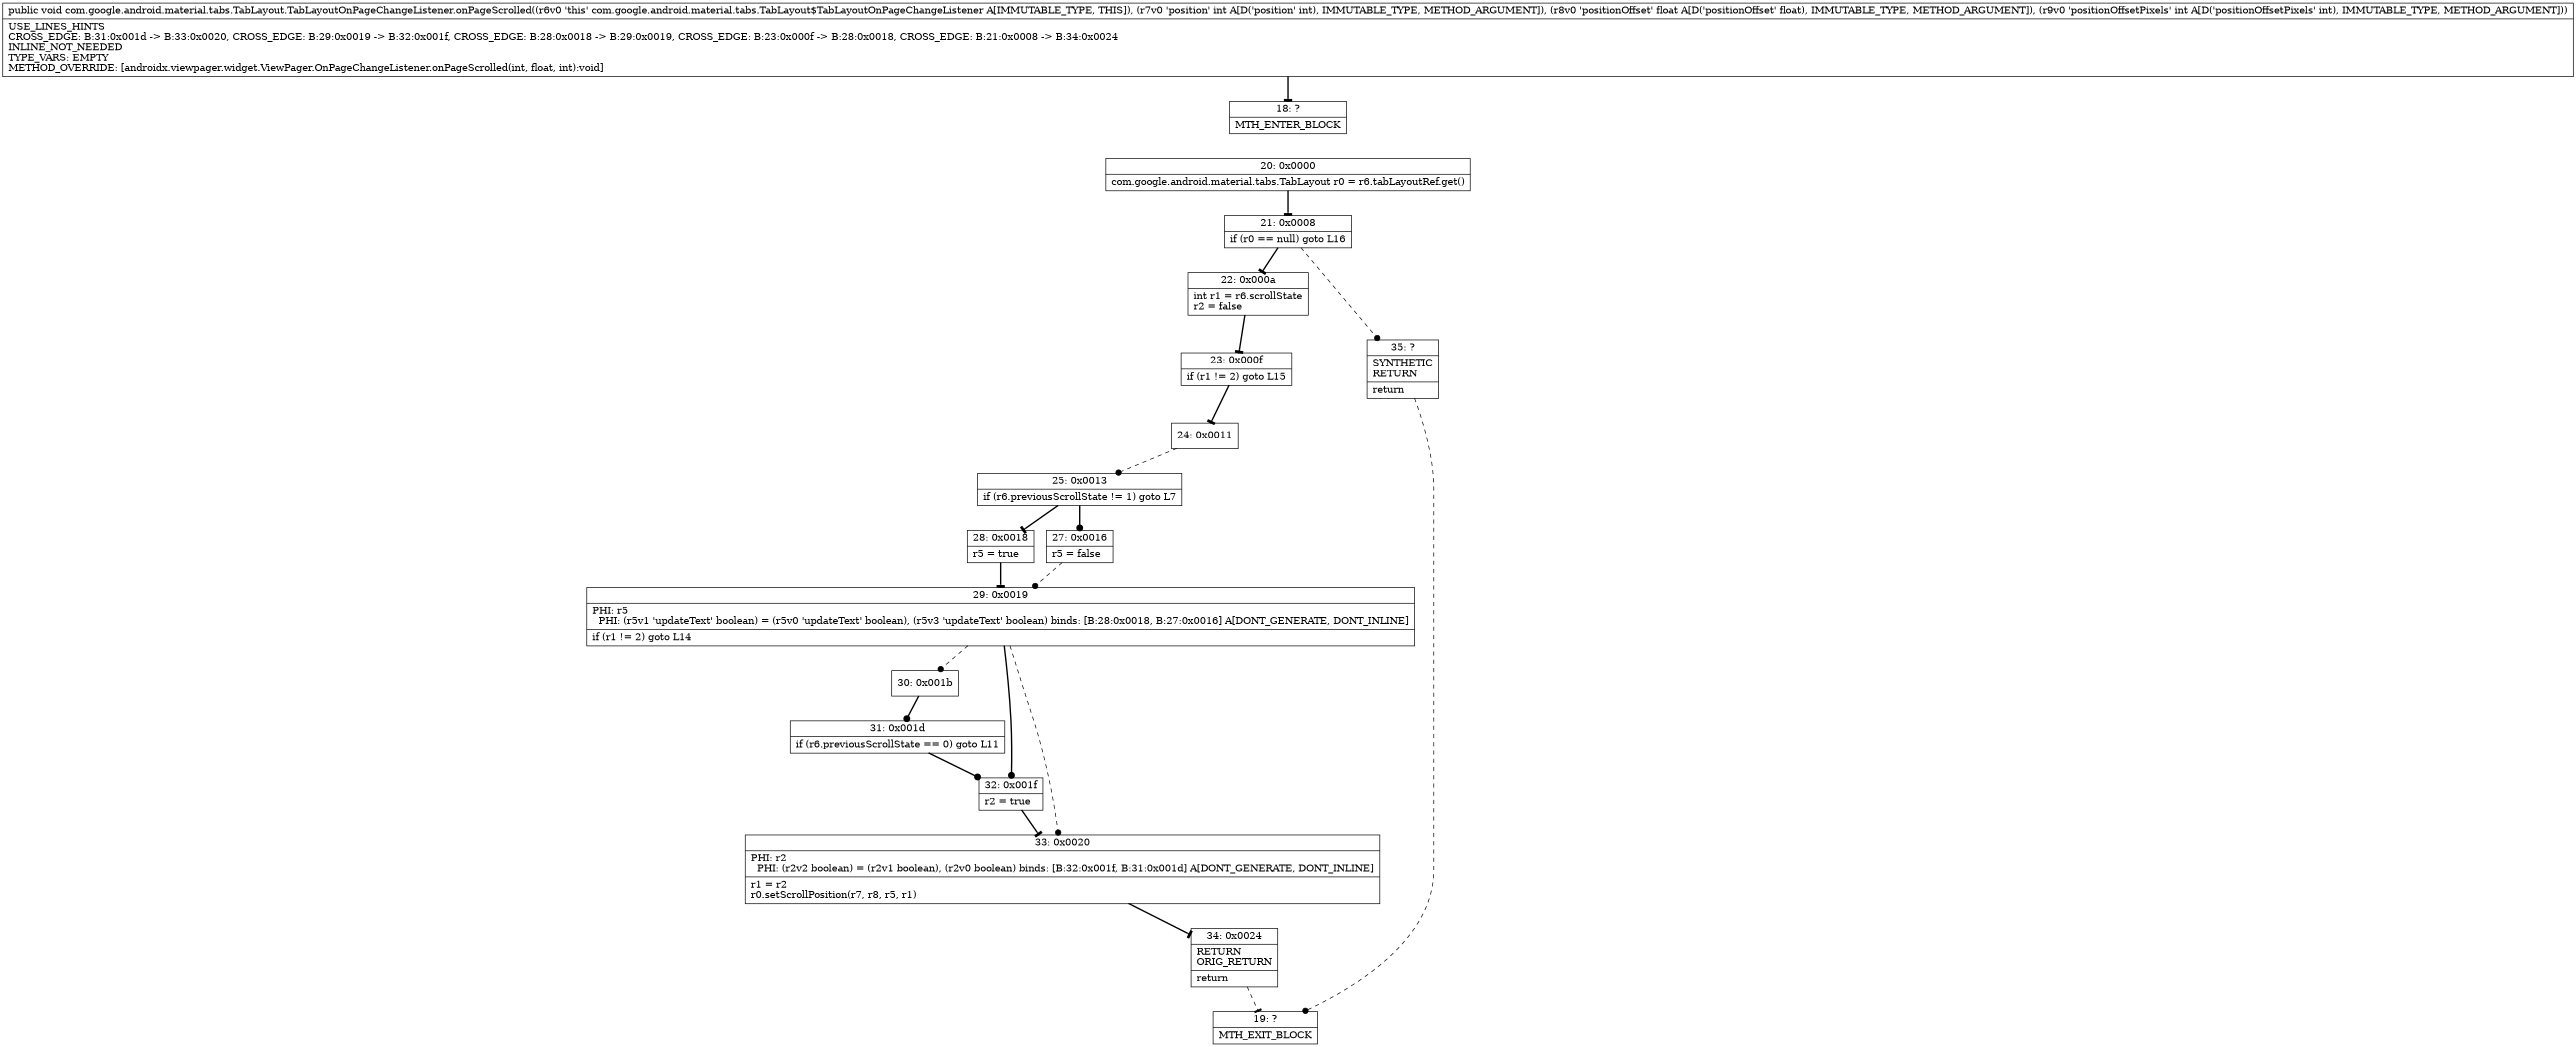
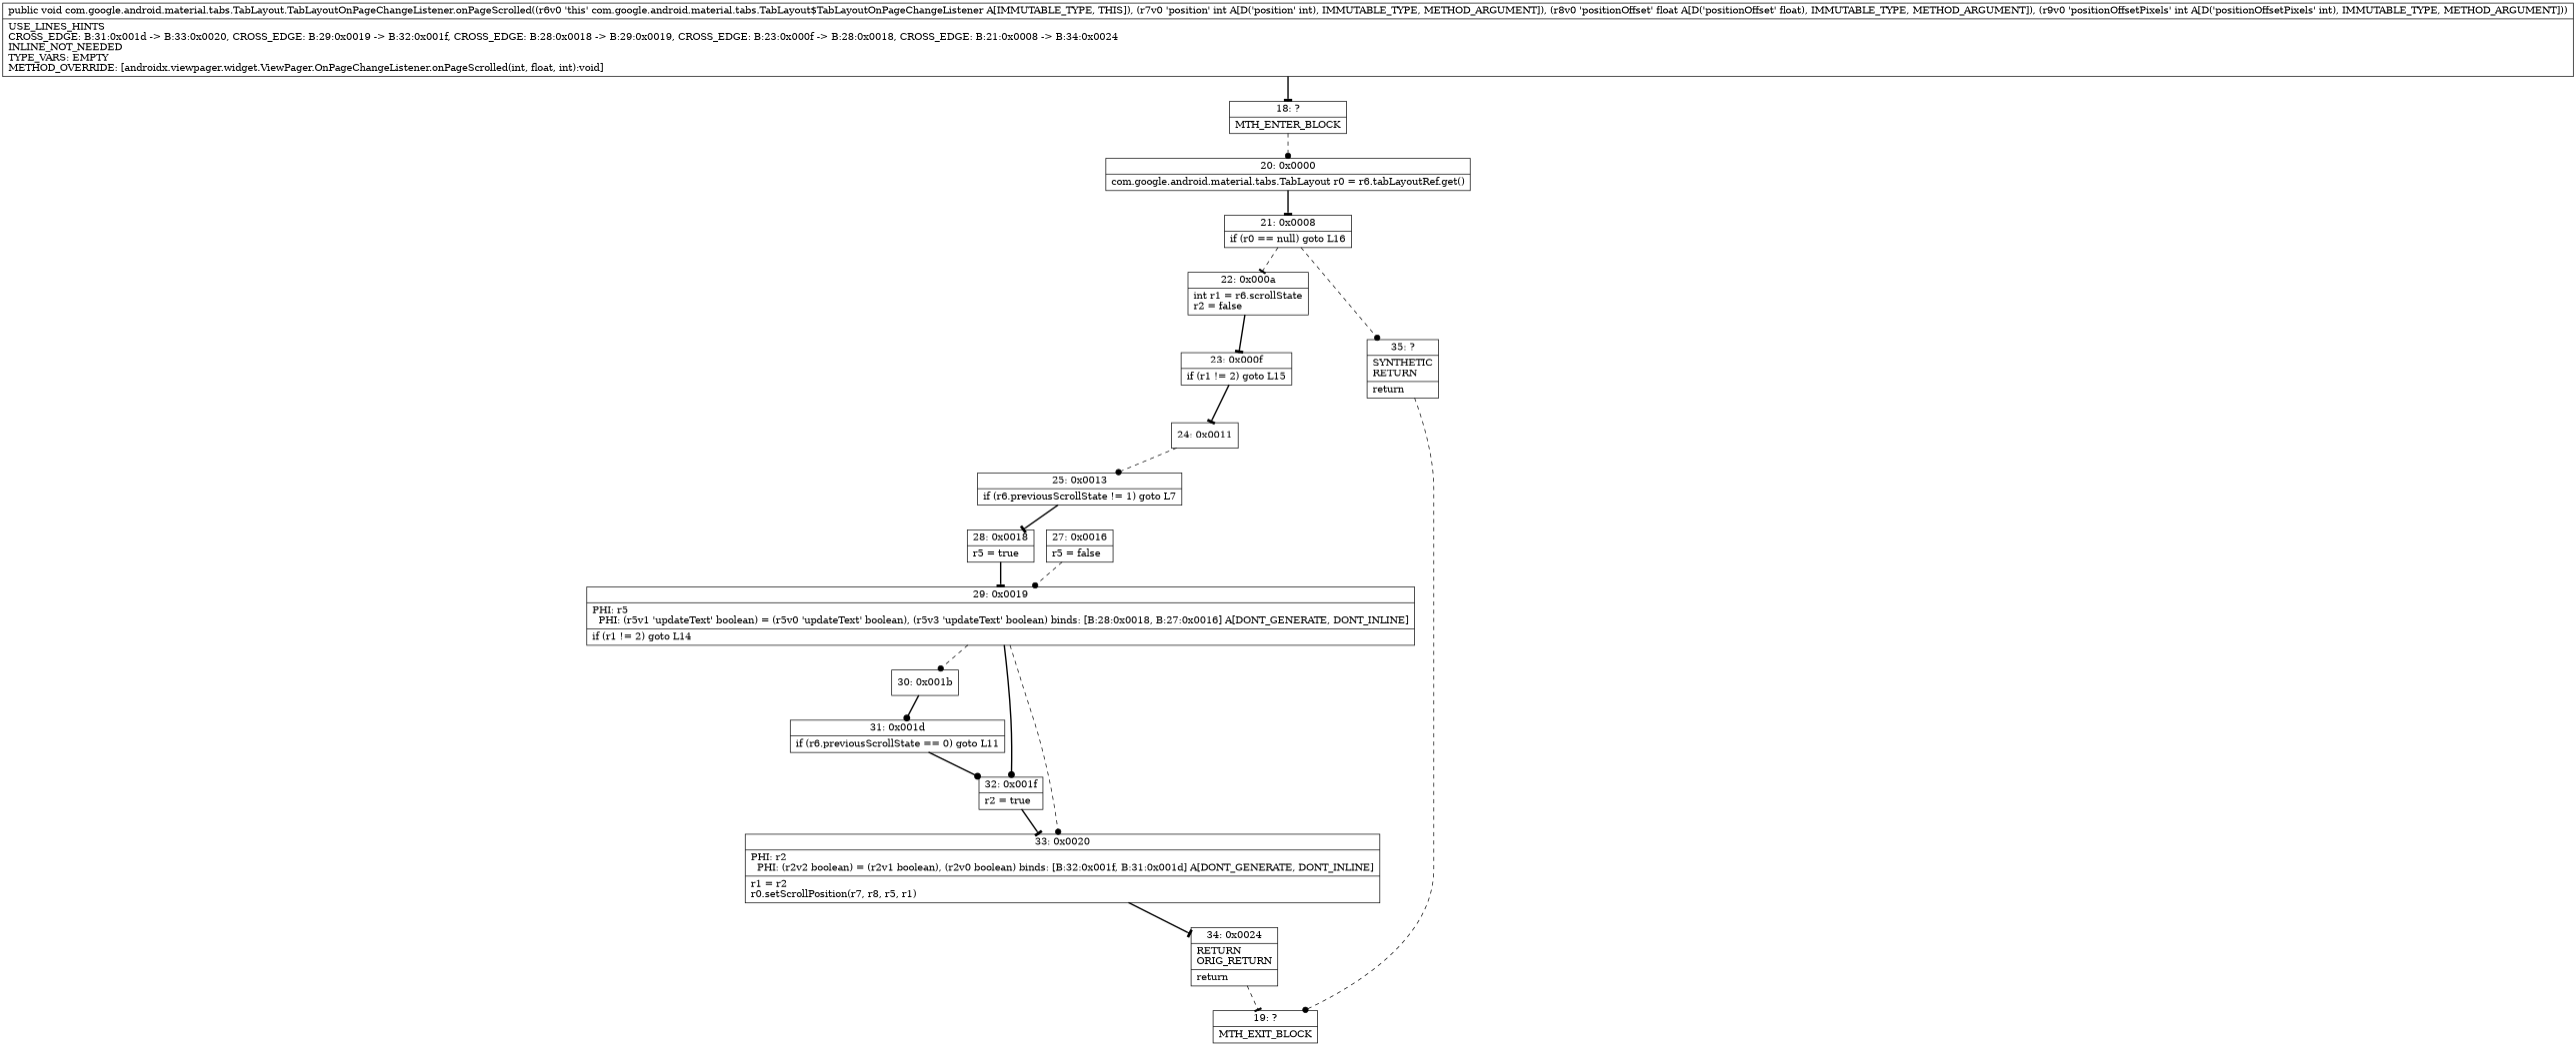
  digraph {
    node [shape=record]
    edge [arrowhead=dot style=bold]
    n1 [label="{18\:\ ?|MTH_ENTER_BLOCK\l}"]
    n2 [label="{20\:\ 0x0000|com.google.android.material.tabs.TabLayout r0 = r6.tabLayoutRef.get()\l}"]
    n3 [label="{21\:\ 0x0008|if (r0 == null) goto L16\l}"]
    n4 [label="{22\:\ 0x000a|int r1 = r6.scrollState\lr2 = false\l}"]
    n5 [label="{35\:\ ?|SYNTHETIC\lRETURN\l|return\l}"]
    n6 [label="{23\:\ 0x000f|if (r1 != 2) goto L15\l}"]
    n7 [label="{19\:\ ?|MTH_EXIT_BLOCK\l}"]
    n8 [label="{24\:\ 0x0011}"]
    n9 [label="{25\:\ 0x0013|if (r6.previousScrollState != 1) goto L7\l}"]
    n10 [label="{28\:\ 0x0018|r5 = true\l}"]
    n11 [label="{29\:\ 0x0019|PHI: r5 \l  PHI: (r5v1 'updateText' boolean) = (r5v0 'updateText' boolean), (r5v3 'updateText' boolean) binds: [B:28:0x0018, B:27:0x0016] A[DONT_GENERATE, DONT_INLINE]\l|if (r1 != 2) goto L14\l}"]
    n12 [label="{27\:\ 0x0016|r5 = false\l}"]
    n13 [label="{30\:\ 0x001b}"]
    n14 [label="{32\:\ 0x001f|r2 = true\l}"]
    n15 [label="{33\:\ 0x0020|PHI: r2 \l  PHI: (r2v2 boolean) = (r2v1 boolean), (r2v0 boolean) binds: [B:32:0x001f, B:31:0x001d] A[DONT_GENERATE, DONT_INLINE]\l|r1 = r2\lr0.setScrollPosition(r7, r8, r5, r1)\l}"]
    n16 [label="{31\:\ 0x001d|if (r6.previousScrollState == 0) goto L11\l}"]
    n17 [label="{34\:\ 0x0024|RETURN\lORIG_RETURN\l|return\l}"]
    n18 [label="{public void com.google.android.material.tabs.TabLayout.TabLayoutOnPageChangeListener.onPageScrolled((r6v0 'this' com.google.android.material.tabs.TabLayout$TabLayoutOnPageChangeListener A[IMMUTABLE_TYPE, THIS]), (r7v0 'position' int A[D('position' int), IMMUTABLE_TYPE, METHOD_ARGUMENT]), (r8v0 'positionOffset' float A[D('positionOffset' float), IMMUTABLE_TYPE, METHOD_ARGUMENT]), (r9v0 'positionOffsetPixels' int A[D('positionOffsetPixels' int), IMMUTABLE_TYPE, METHOD_ARGUMENT]))  | USE_LINES_HINTS\lCROSS_EDGE: B:31:0x001d \-\> B:33:0x0020, CROSS_EDGE: B:29:0x0019 \-\> B:32:0x001f, CROSS_EDGE: B:28:0x0018 \-\> B:29:0x0019, CROSS_EDGE: B:23:0x000f \-\> B:28:0x0018, CROSS_EDGE: B:21:0x0008 \-\> B:34:0x0024\lINLINE_NOT_NEEDED\lTYPE_VARS: EMPTY\lMETHOD_OVERRIDE: [androidx.viewpager.widget.ViewPager.OnPageChangeListener.onPageScrolled(int, float, int):void]\l}"]
+   n1 -> n2 [style=dashed]
    n2 -> n3 [arrowhead=tee]
-   n3 -> n4 [arrowhead=tee]
+   n3 -> n4 [arrowhead=tee style=dashed]
    n3 -> n5 [style=dashed]
    n4 -> n6 [arrowhead=tee]
    n5 -> n7 [style=dashed]
    n6 -> n8 [arrowhead=tee]
    n8 -> n9 [style=dashed]
    n9 -> n10 [arrowhead=tee]
-   n9 -> n12
    n10 -> n11 [arrowhead=tee]
    n11 -> n13 [style=dashed]
    n11 -> n14
    n11 -> n15 [style=dashed]
    n12 -> n11 [style=dashed]
    n13 -> n16
    n14 -> n15 [arrowhead=tee]
    n15 -> n17 [arrowhead=tee]
    n16 -> n14
    n17 -> n7 [arrowhead=tee style=dashed]
    n18 -> n1 [arrowhead=tee]
  }
